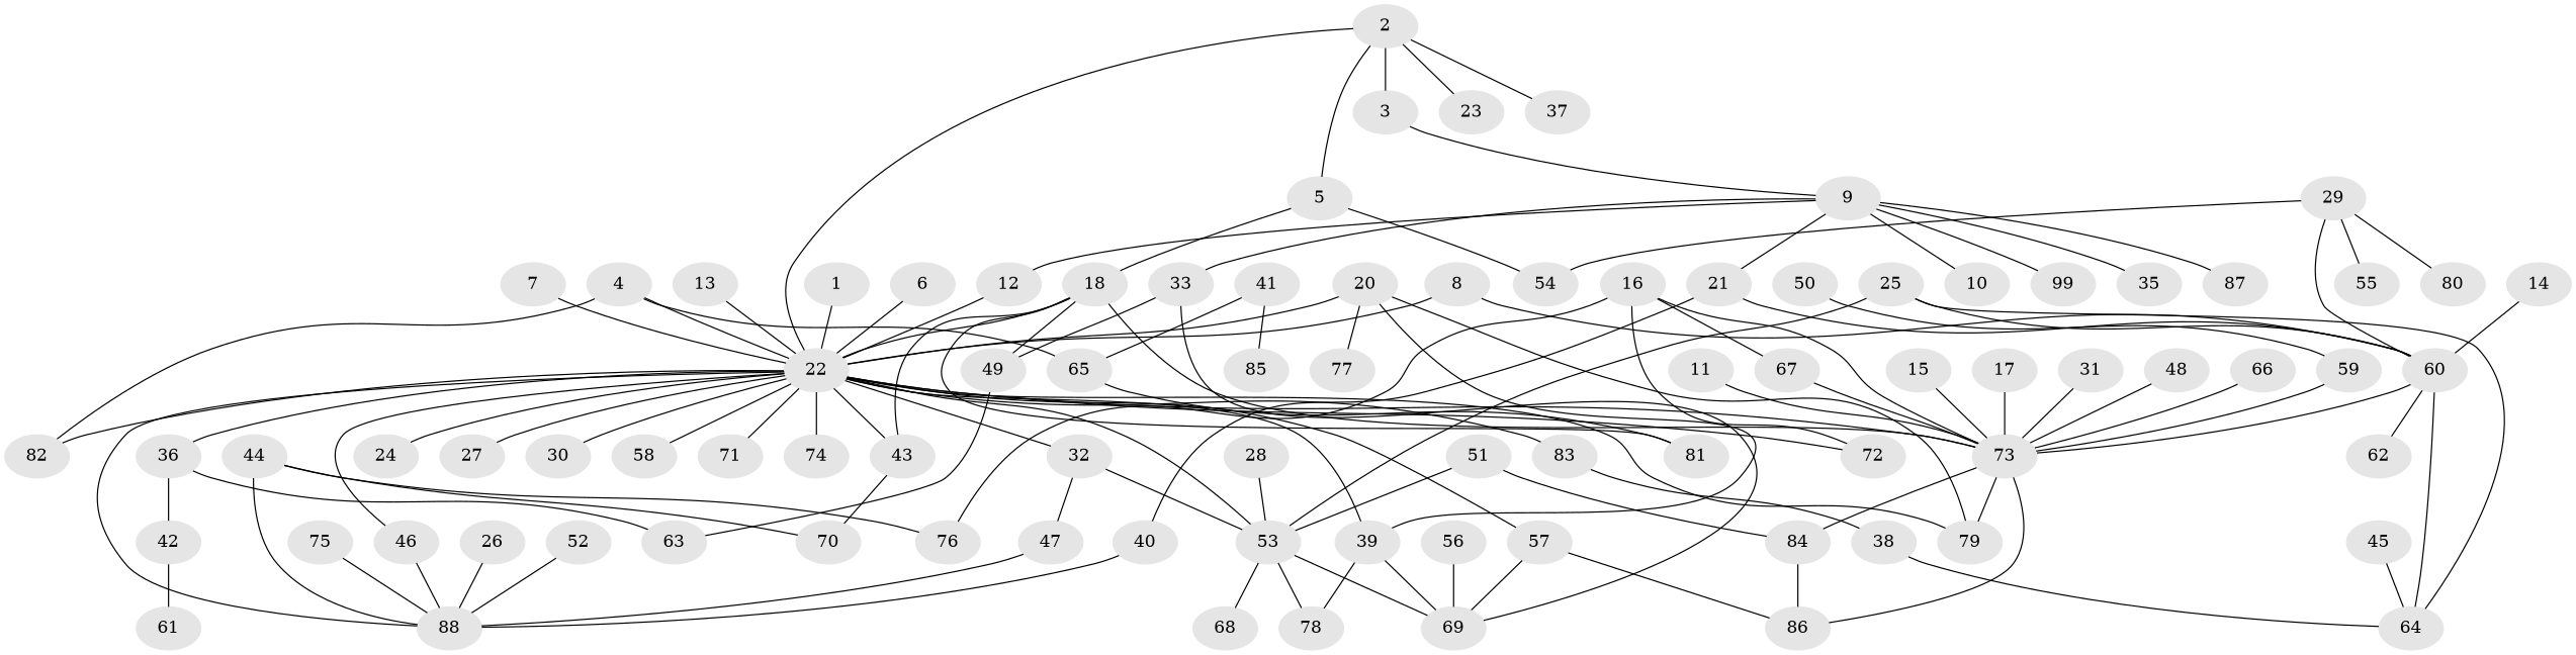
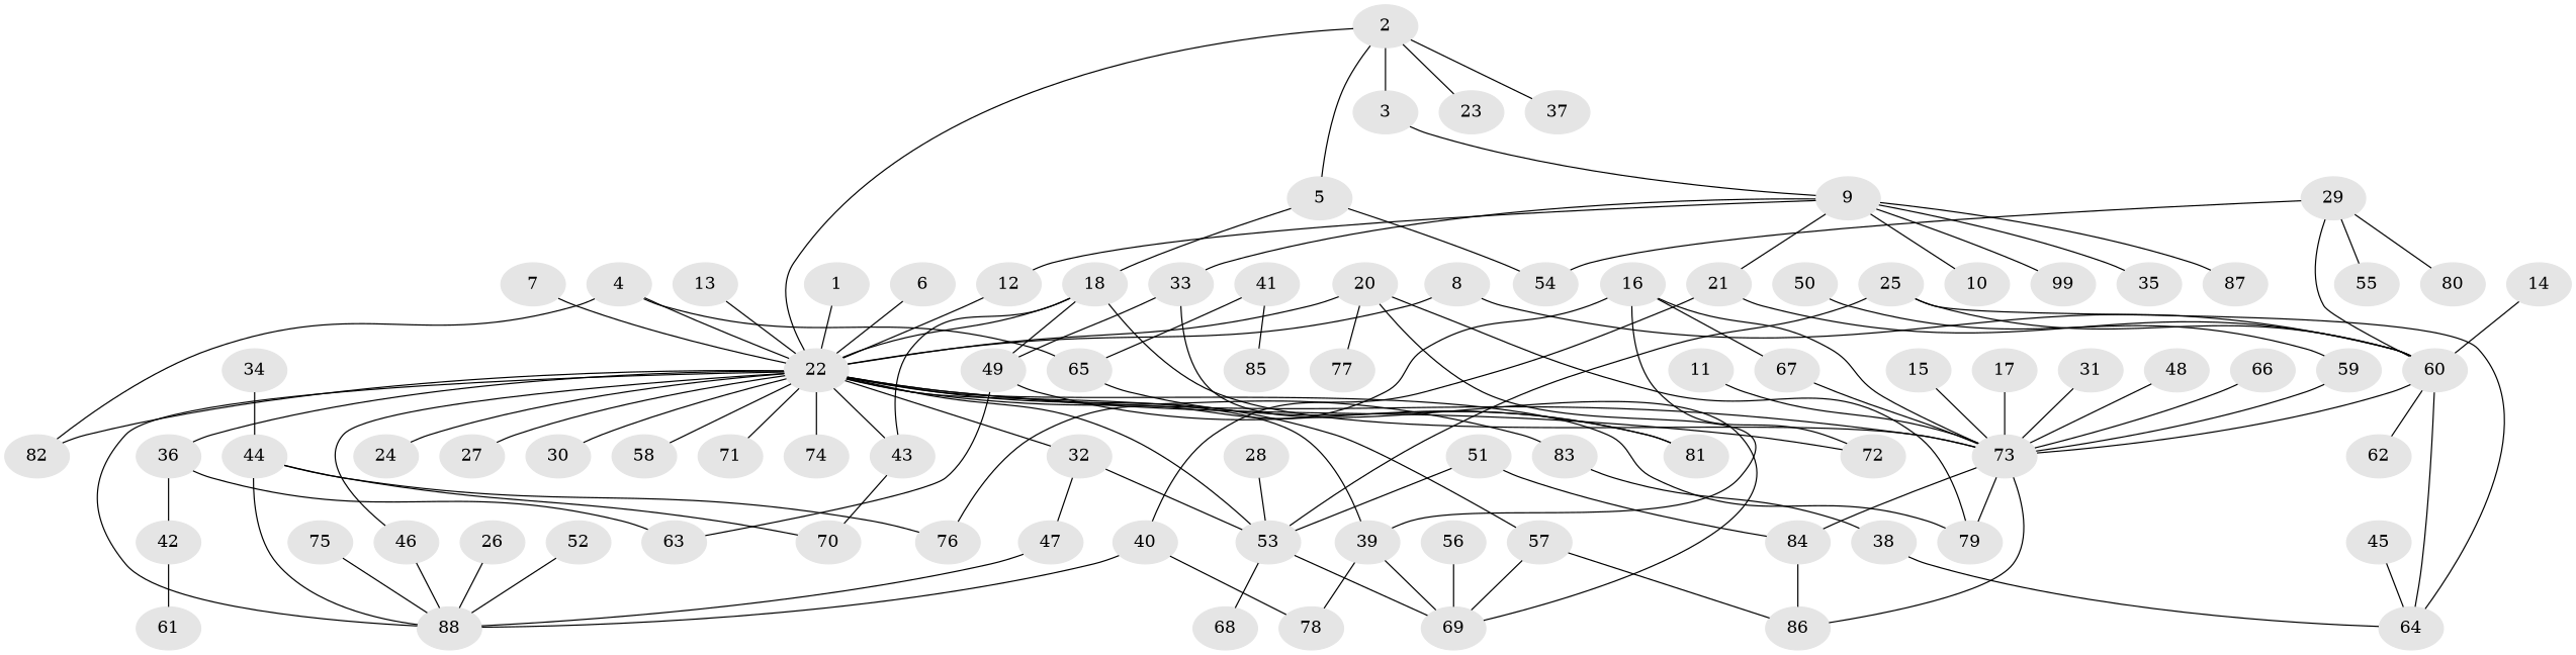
  graph {
    node [color=gray90 style=filled]
    edge [weight=1.0]
    1
    22
    82
    73
    72
    43
    39
    79
    24
    27
    30
    32
    36
    46
    53
    57
    58
    71
    74
    83
    88
    2
    3
    5
    23
    37
    9
    18
    54
    10
    12
    n32 [label=99]
    21
    33
    35
    87
    4
    65
    81
    49
    6
    7
    8
    60
    64
    62
    40
    69
    75
    11
    84
    86
    13
    14
    15
    16
    67
    76
    17
    70
    63
    20
    77
    78
    47
    42
    38
    68
    25
    26
    28
    29
    55
    80
    31
+   34
    44
    61
    41
    85
    45
    48
    50
    59
    51
    52
    56
    66
    1 -- 22
    22 -- 82
    22 -- 73
    22 -- 72
    22 -- 43
    22 -- 39
    22 -- 79
    22 -- 24
    22 -- 27
    22 -- 30
    22 -- 32
    22 -- 36
    22 -- 46
    22 -- 53
    22 -- 57
    22 -- 58
    22 -- 71
    22 -- 74
    22 -- 83
    22 -- 88
    73 -- 79
    73 -- 84
    73 -- 86
    43 -- 70
    39 -- 69
    39 -- 78
    32 -- 53
    32 -- 47
    36 -- 63
    36 -- 42
    46 -- 88
    53 -- 69
-   53 -- 78
+   40 -- 78
    53 -- 68
    57 -- 69
    57 -- 86
    83 -- 38
    2 -- 22
    2 -- 3
    2 -- 5
    2 -- 23
    2 -- 37
    3 -- 9
    5 -- 18
    5 -- 54
    9 -- 10
    9 -- 12
    9 -- n32
    9 -- 21
    9 -- 33
    9 -- 35
    9 -- 87
    18 -- 22
    18 -- 73
    18 -- 43
-   18 -- 81
+   49 -- 81
    18 -- 49
    12 -- 22
    21 -- 60
    21 -- 40
    33 -- 49
    33 -- 69
    4 -- 22
    4 -- 82
    4 -- 65
    65 -- 81
    49 -- 63
    6 -- 22
    7 -- 22
    8 -- 22
    8 -- 60
    60 -- 73
    60 -- 64
    60 -- 62
    40 -- 88
    75 -- 88
    11 -- 73
    84 -- 86
    13 -- 22
    14 -- 60
    15 -- 73
    16 -- 73
    16 -- 72
    16 -- 67
    16 -- 76
    67 -- 73
    17 -- 73
    20 -- 22
    20 -- 39
    20 -- 79
    20 -- 77
    47 -- 88
    42 -- 61
    38 -- 64
    25 -- 53
    25 -- 60
    25 -- 64
    26 -- 88
    28 -- 53
    29 -- 54
    29 -- 60
    29 -- 55
    29 -- 80
    31 -- 73
+   34 -- 44
    44 -- 88
    44 -- 76
    44 -- 70
    41 -- 65
    41 -- 85
    45 -- 64
    48 -- 73
    50 -- 59
    59 -- 73 [weight=2.0]
    51 -- 53
    51 -- 84
    52 -- 88
    56 -- 69
    66 -- 73
  }
